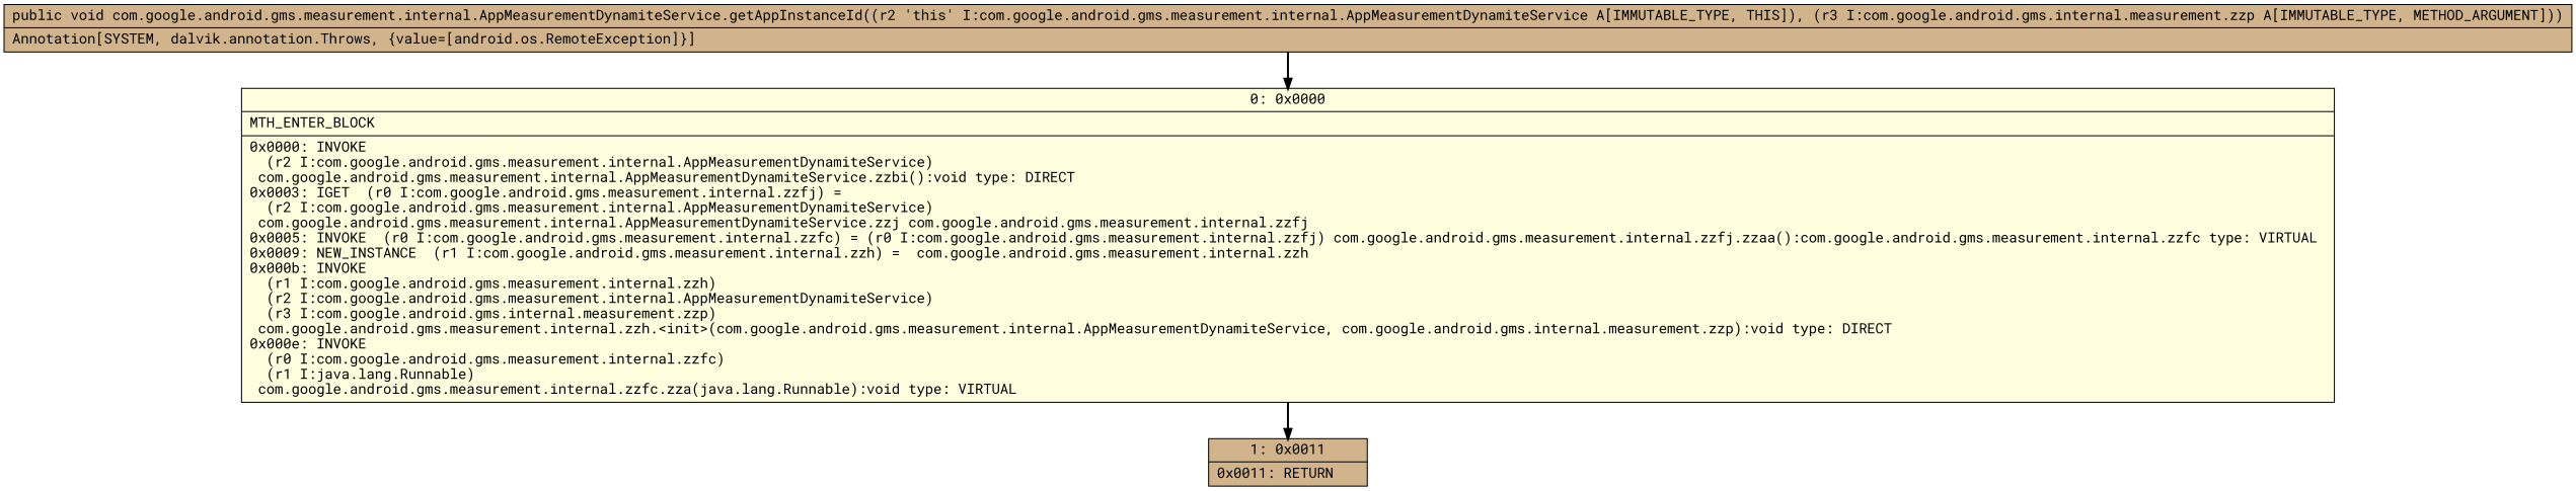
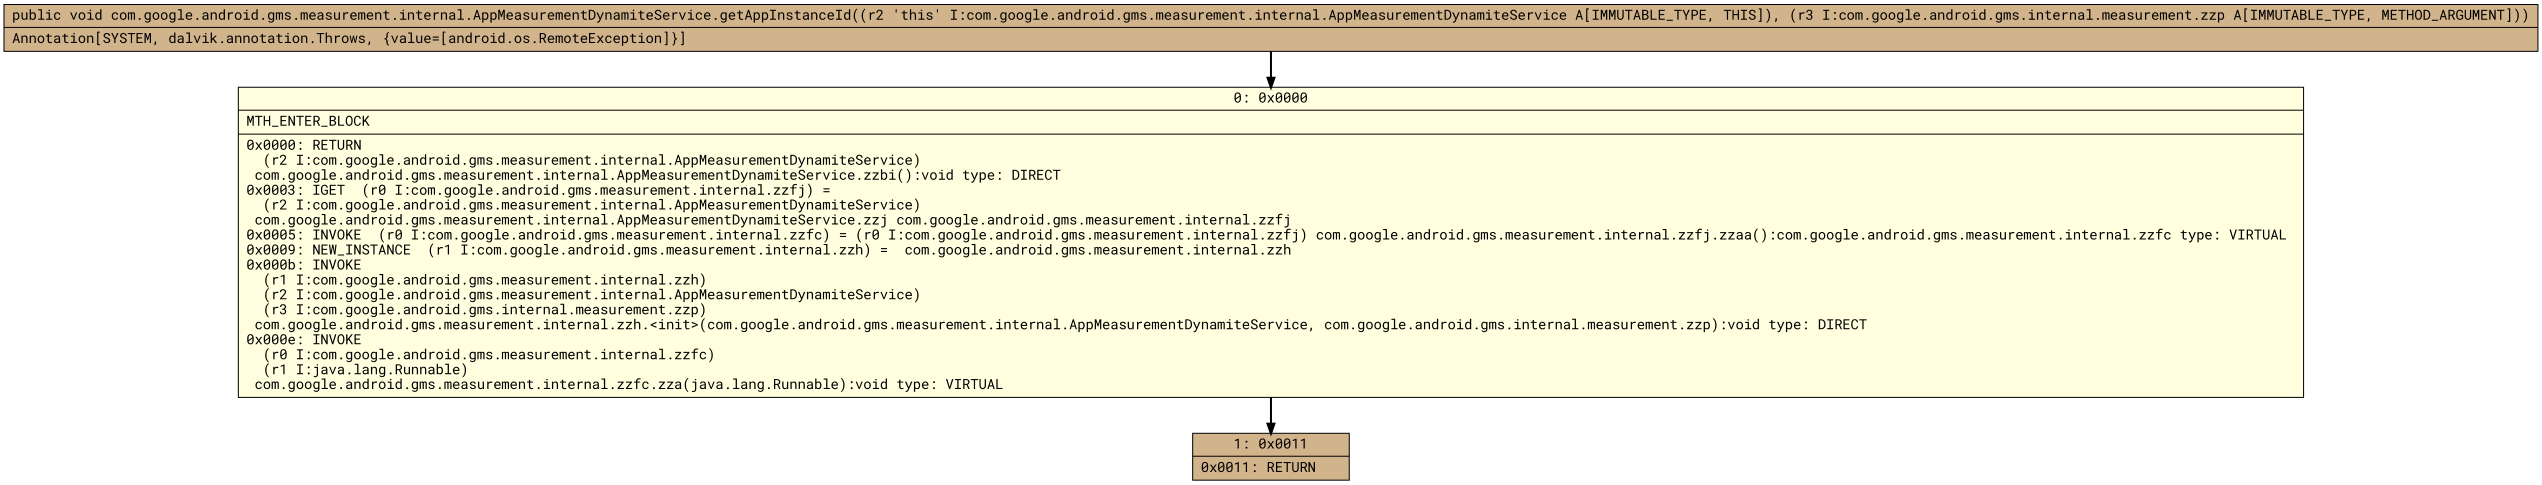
  digraph {
    fontname="Roboto Mono"
    node [shape=record style=filled fillcolor=tan fontname="Roboto Mono"]
    edge [style=bold fontname="Roboto Mono"]
-   n1 [label="{0\:\ 0x0000|MTH_ENTER_BLOCK\l|0x0000: INVOKE  \l  (r2 I:com.google.android.gms.measurement.internal.AppMeasurementDynamiteService)\l com.google.android.gms.measurement.internal.AppMeasurementDynamiteService.zzbi():void type: DIRECT \l0x0003: IGET  (r0 I:com.google.android.gms.measurement.internal.zzfj) = \l  (r2 I:com.google.android.gms.measurement.internal.AppMeasurementDynamiteService)\l com.google.android.gms.measurement.internal.AppMeasurementDynamiteService.zzj com.google.android.gms.measurement.internal.zzfj \l0x0005: INVOKE  (r0 I:com.google.android.gms.measurement.internal.zzfc) = (r0 I:com.google.android.gms.measurement.internal.zzfj) com.google.android.gms.measurement.internal.zzfj.zzaa():com.google.android.gms.measurement.internal.zzfc type: VIRTUAL \l0x0009: NEW_INSTANCE  (r1 I:com.google.android.gms.measurement.internal.zzh) =  com.google.android.gms.measurement.internal.zzh \l0x000b: INVOKE  \l  (r1 I:com.google.android.gms.measurement.internal.zzh)\l  (r2 I:com.google.android.gms.measurement.internal.AppMeasurementDynamiteService)\l  (r3 I:com.google.android.gms.internal.measurement.zzp)\l com.google.android.gms.measurement.internal.zzh.\<init\>(com.google.android.gms.measurement.internal.AppMeasurementDynamiteService, com.google.android.gms.internal.measurement.zzp):void type: DIRECT \l0x000e: INVOKE  \l  (r0 I:com.google.android.gms.measurement.internal.zzfc)\l  (r1 I:java.lang.Runnable)\l com.google.android.gms.measurement.internal.zzfc.zza(java.lang.Runnable):void type: VIRTUAL \l}" fillcolor=lightyellow]
+   n1 [label="{0\:\ 0x0000|MTH_ENTER_BLOCK\l|0x0000: RETURN  \l  (r2 I:com.google.android.gms.measurement.internal.AppMeasurementDynamiteService)\l com.google.android.gms.measurement.internal.AppMeasurementDynamiteService.zzbi():void type: DIRECT \l0x0003: IGET  (r0 I:com.google.android.gms.measurement.internal.zzfj) = \l  (r2 I:com.google.android.gms.measurement.internal.AppMeasurementDynamiteService)\l com.google.android.gms.measurement.internal.AppMeasurementDynamiteService.zzj com.google.android.gms.measurement.internal.zzfj \l0x0005: INVOKE  (r0 I:com.google.android.gms.measurement.internal.zzfc) = (r0 I:com.google.android.gms.measurement.internal.zzfj) com.google.android.gms.measurement.internal.zzfj.zzaa():com.google.android.gms.measurement.internal.zzfc type: VIRTUAL \l0x0009: NEW_INSTANCE  (r1 I:com.google.android.gms.measurement.internal.zzh) =  com.google.android.gms.measurement.internal.zzh \l0x000b: INVOKE  \l  (r1 I:com.google.android.gms.measurement.internal.zzh)\l  (r2 I:com.google.android.gms.measurement.internal.AppMeasurementDynamiteService)\l  (r3 I:com.google.android.gms.internal.measurement.zzp)\l com.google.android.gms.measurement.internal.zzh.\<init\>(com.google.android.gms.measurement.internal.AppMeasurementDynamiteService, com.google.android.gms.internal.measurement.zzp):void type: DIRECT \l0x000e: INVOKE  \l  (r0 I:com.google.android.gms.measurement.internal.zzfc)\l  (r1 I:java.lang.Runnable)\l com.google.android.gms.measurement.internal.zzfc.zza(java.lang.Runnable):void type: VIRTUAL \l}" fillcolor=lightyellow]
    n2 [label="{1\:\ 0x0011|0x0011: RETURN   \l}"]
    n3 [label="{public void com.google.android.gms.measurement.internal.AppMeasurementDynamiteService.getAppInstanceId((r2 'this' I:com.google.android.gms.measurement.internal.AppMeasurementDynamiteService A[IMMUTABLE_TYPE, THIS]), (r3 I:com.google.android.gms.internal.measurement.zzp A[IMMUTABLE_TYPE, METHOD_ARGUMENT]))  | Annotation[SYSTEM, dalvik.annotation.Throws, \{value=[android.os.RemoteException]\}]\l}"]
    n1 -> n2
    n3 -> n1
  }
